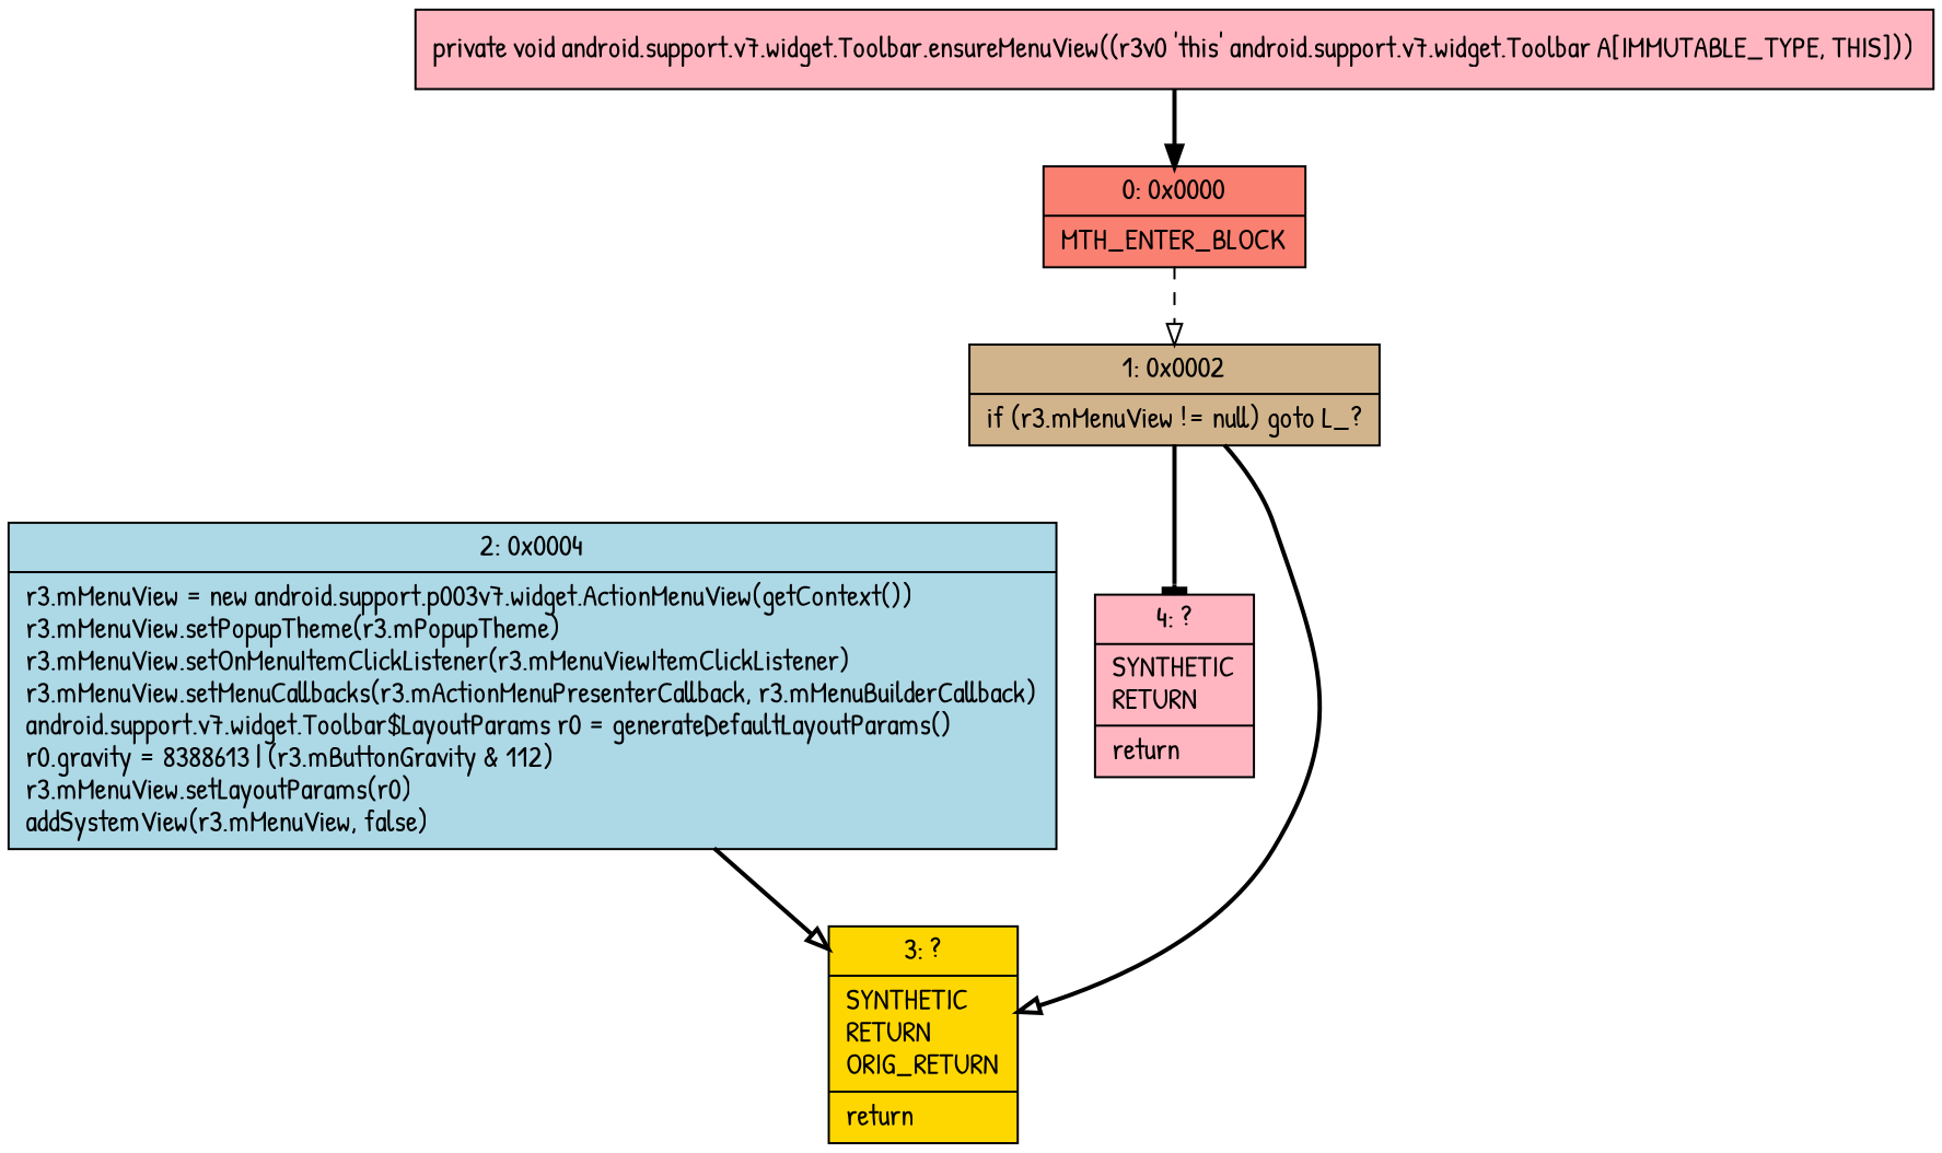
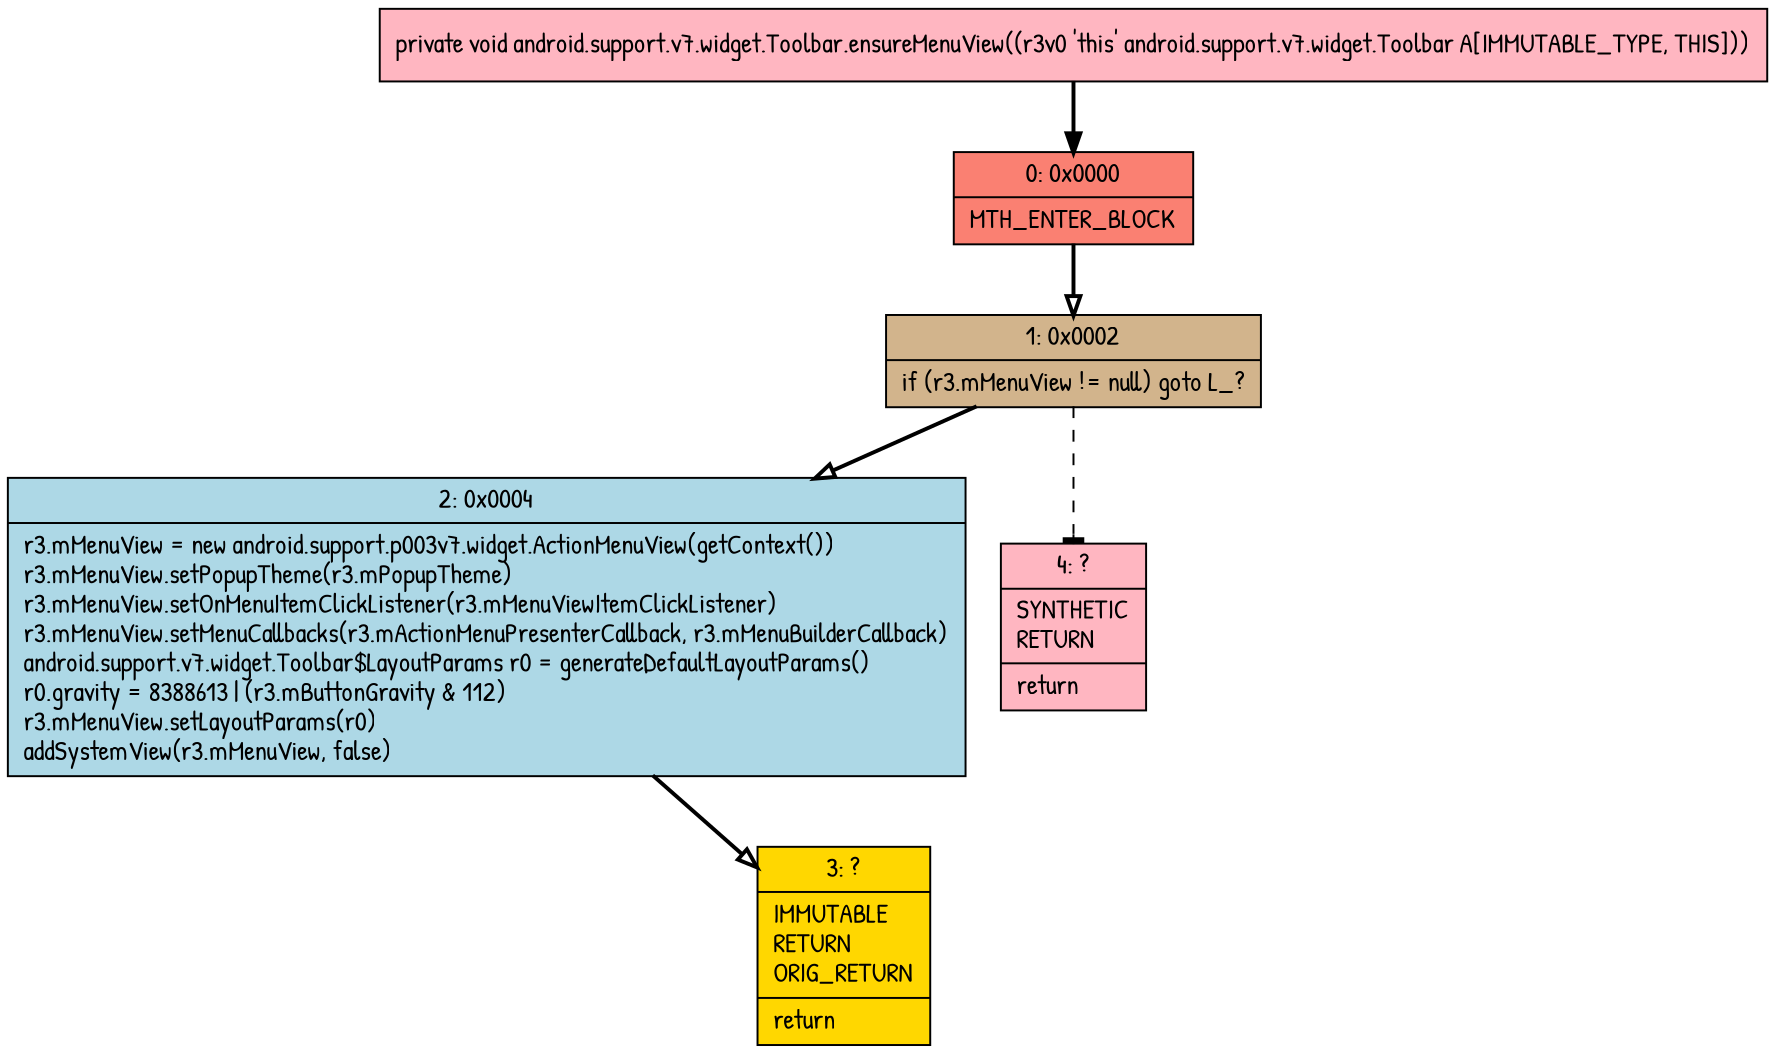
  digraph {
    fontname="Patrick Hand"
    node [fillcolor=lightpink fontname="Patrick Hand" shape=record style=filled]
    edge [arrowhead=onormal fontname="Patrick Hand" style=bold]
    n1 [fillcolor=salmon label="{0\:\ 0x0000|MTH_ENTER_BLOCK\l}"]
    n2 [fillcolor=tan label="{1\:\ 0x0002|if (r3.mMenuView != null) goto L_?\l}"]
    n3 [fillcolor=lightblue label="{2\:\ 0x0004|r3.mMenuView = new android.support.p003v7.widget.ActionMenuView(getContext())\lr3.mMenuView.setPopupTheme(r3.mPopupTheme)\lr3.mMenuView.setOnMenuItemClickListener(r3.mMenuViewItemClickListener)\lr3.mMenuView.setMenuCallbacks(r3.mActionMenuPresenterCallback, r3.mMenuBuilderCallback)\landroid.support.v7.widget.Toolbar$LayoutParams r0 = generateDefaultLayoutParams()\lr0.gravity = 8388613 \| (r3.mButtonGravity & 112)\lr3.mMenuView.setLayoutParams(r0)\laddSystemView(r3.mMenuView, false)\l}"]
    n4 [label="{4\:\ ?|SYNTHETIC\lRETURN\l|return\l}"]
-   n5 [fillcolor=gold label="{3\:\ ?|SYNTHETIC\lRETURN\lORIG_RETURN\l|return\l}"]
+   n5 [fillcolor=gold label="{3\:\ ?|IMMUTABLE\lRETURN\lORIG_RETURN\l|return\l}"]
    n6 [label="{private void android.support.v7.widget.Toolbar.ensureMenuView((r3v0 'this' android.support.v7.widget.Toolbar A[IMMUTABLE_TYPE, THIS])) }"]
-   n1 -> n2 [style=dashed]
-   n2 -> n5
-   n2 -> n4 [arrowhead=tee]
+   n1 -> n2
+   n2 -> n3
+   n2 -> n4 [arrowhead=tee style=dashed]
    n3 -> n5
    n6 -> n1 [arrowhead=normal]
  }
